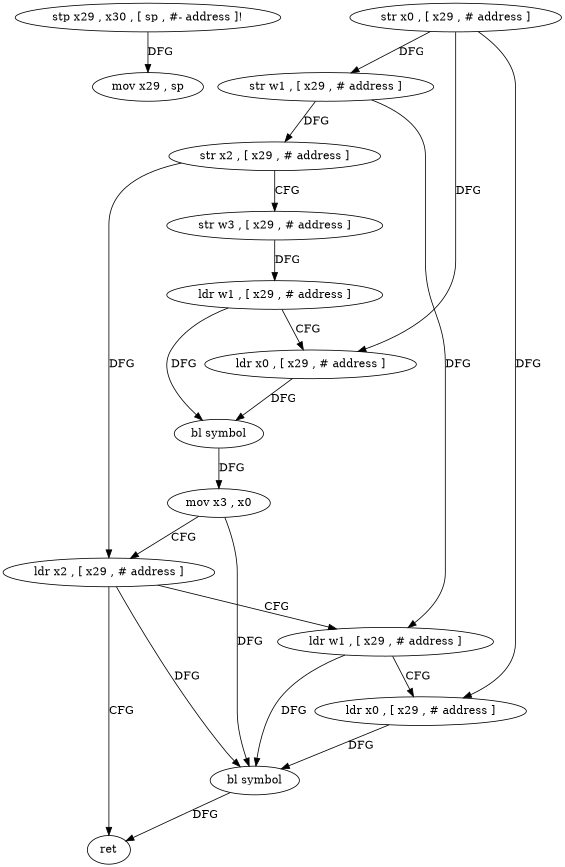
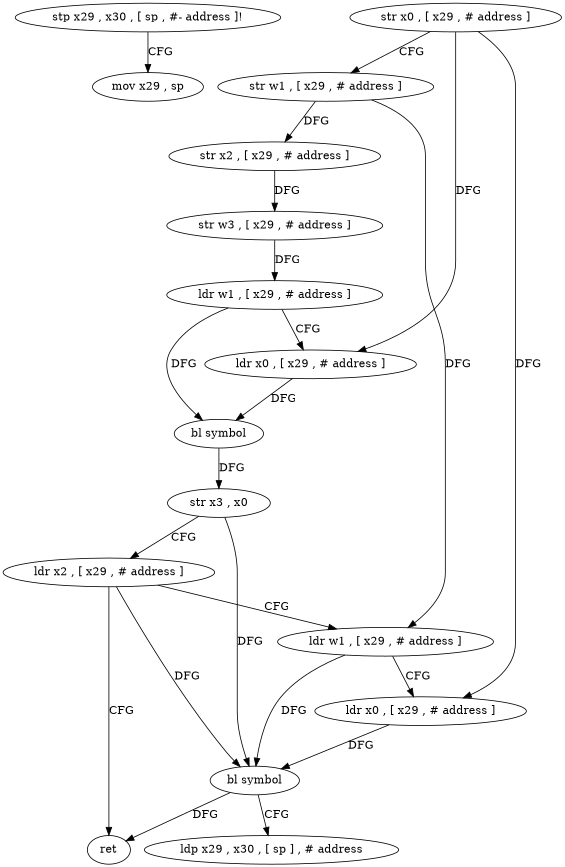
  digraph {
    fontname="DejaVu Serif"
    node [fontname="DejaVu Serif"]
    edge [fontname="DejaVu Serif"]
    n1 [label="stp x29 , x30 , [ sp , #- address ]!"]
    n2 [label="mov x29 , sp"]
    n3 [label="str x0 , [ x29 , # address ]"]
    n4 [label="str w1 , [ x29 , # address ]"]
    n5 [label="ldr x0 , [ x29 , # address ]"]
    n6 [label="ldr x0 , [ x29 , # address ]"]
    n7 [label="str x2 , [ x29 , # address ]"]
    n8 [label="ldr w1 , [ x29 , # address ]"]
    n9 [label="bl symbol"]
    n10 [label="bl symbol"]
    n11 [label="str w3 , [ x29 , # address ]"]
    n12 [label="ldr x2 , [ x29 , # address ]"]
    n13 [label="ldr w1 , [ x29 , # address ]"]
    n14 [label=ret]
-   n15 [label="mov x3 , x0"]
-   n1 -> n2 [label=DFG]
-   n3 -> n4 [label=DFG]
+   n15 [label="str x3 , x0"]
+   n16 [label="ldp x29 , x30 , [ sp ] , # address"]
+   n1 -> n2 [label=CFG]
+   n3 -> n4 [label=CFG]
    n3 -> n5 [label=DFG]
    n3 -> n6 [label=DFG]
    n4 -> n7 [label=DFG]
    n4 -> n8 [label=DFG]
    n5 -> n9 [label=DFG]
    n6 -> n10 [label=DFG]
-   n7 -> n11 [label=CFG]
-   n7 -> n12 [label=DFG]
+   n7 -> n11 [label=DFG]
    n8 -> n6 [label=CFG]
    n8 -> n10 [label=DFG]
    n9 -> n15 [label=DFG]
    n10 -> n14 [label=DFG]
+   n10 -> n16 [label=CFG]
    n11 -> n13 [label=DFG]
    n12 -> n8 [label=CFG]
    n12 -> n10 [label=DFG]
    n12 -> n14 [label=CFG]
    n13 -> n5 [label=CFG]
    n13 -> n9 [label=DFG]
    n15 -> n10 [label=DFG]
    n15 -> n12 [label=CFG]
  }
